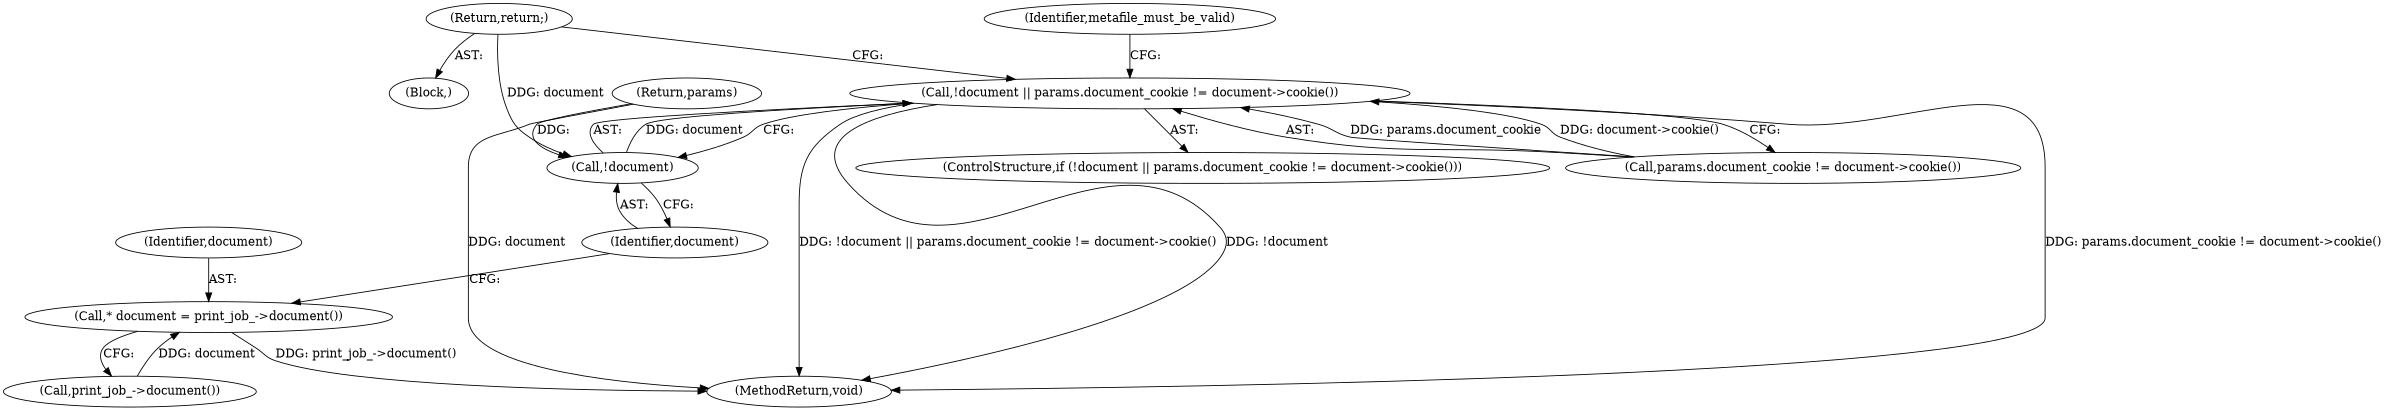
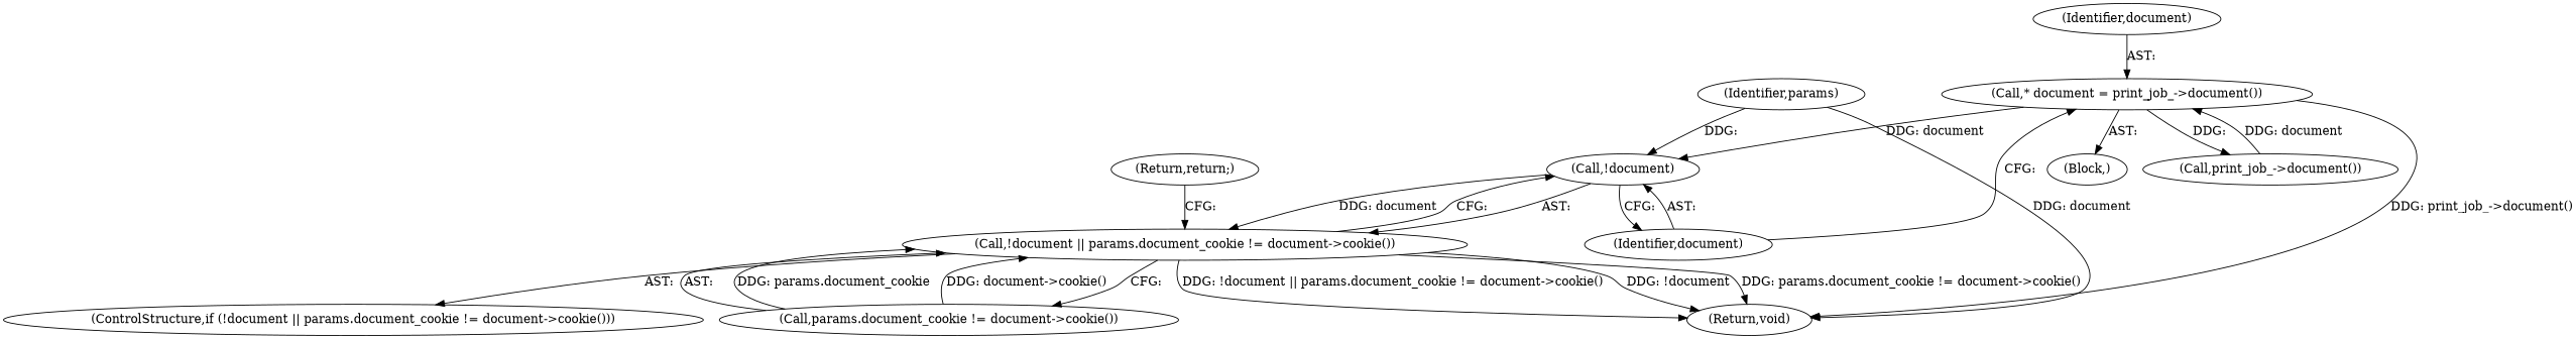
  digraph {
    n1 [label="(Call,* document = print_job_->document())"]
    n2 [label="(Call,!document)"]
    n3 [label="(Call,print_job_->document())"]
    n4 [label="(Block,)"]
-   n5 [label="(MethodReturn,void)"]
+   n5 [label="(Return,void)"]
    n6 [label="(Call,!document || params.document_cookie != document->cookie())"]
    n7 [label="(Identifier,document)"]
    n8 [label="(ControlStructure,if (!document || params.document_cookie != document->cookie()))"]
    n9 [label="(Call,params.document_cookie != document->cookie())"]
    n10 [label="(Identifier,document)"]
    n11 [label="(Return,return;)"]
-   n12 [label="(Return,params)"]
-   n13 [label="(Identifier,metafile_must_be_valid)"]
-   n11 -> n2 [label="DDG: document"]
-   n1 -> n3 [label="CFG: "]
-   n11 -> n4 [label="AST: "]
+   n12 [label="(Identifier,params)"]
+   n1 -> n2 [label="DDG: document"]
+   n1 -> n3 [label="DDG: "]
+   n1 -> n4 [label="AST: "]
    n1 -> n5 [label="DDG: print_job_->document()"]
    n2 -> n6 [label="AST: "]
    n2 -> n6 [label="DDG: document"]
    n2 -> n7 [label="CFG: "]
    n3 -> n1 [label="DDG: document"]
    n6 -> n2 [label="CFG: "]
    n6 -> n5 [label="DDG: !document"]
    n6 -> n5 [label="DDG: params.document_cookie != document->cookie()"]
    n6 -> n5 [label="DDG: !document || params.document_cookie != document->cookie()"]
    n6 -> n8 [label="AST: "]
    n6 -> n9 [label="CFG: "]
    n7 -> n1 [label="CFG: "]
    n7 -> n2 [label="AST: "]
    n9 -> n6 [label="AST: "]
    n9 -> n6 [label="DDG: params.document_cookie"]
    n9 -> n6 [label="DDG: document->cookie()"]
    n10 -> n1 [label="AST: "]
    n11 -> n6 [label="CFG: "]
    n12 -> n2 [label="DDG: "]
    n12 -> n5 [label="DDG: document"]
-   n13 -> n6 [label="CFG: "]
  }
